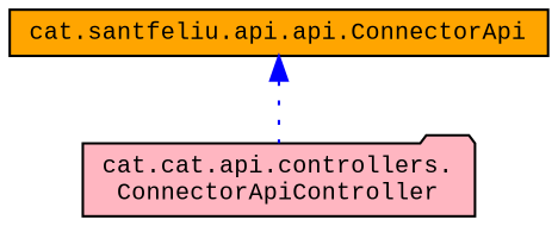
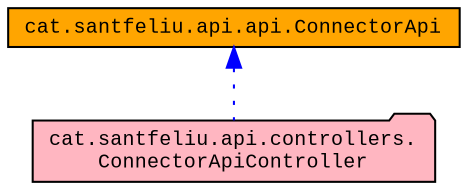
  digraph {
    rankdir=TB
    fontname="Liberation Mono"
    node [color=black fontname="Liberation Mono" fontsize=10 style=filled]
    n1 [fillcolor=orange height=0.2 label="cat.santfeliu.api.api.ConnectorApi" shape=box width=0.4]
-   n2 [fillcolor=lightpink height=0.2 label="cat.cat.api.controllers.\lConnectorApiController" shape=folder width=0.4]
+   n2 [fillcolor=lightpink height=0.2 label="cat.santfeliu.api.controllers.\lConnectorApiController" shape=folder width=0.4]
    n1 -> n2 [color=blue dir=back fontname="Liberation Mono" fontsize=10 labelfontname=Helvetica labelfontsize=10 style=dotted]
  }
